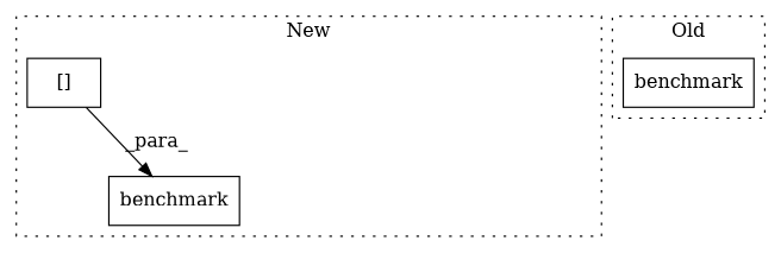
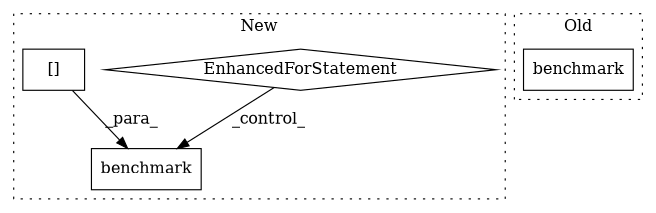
  digraph {
    node [a=32 l="10,1" shape=box]
    n1 [label=benchmark s="2834,2860"]
+   n2 [a=70 l="53,2" label=EnhancedForStatement s="2693,2763" shape=diamond]
    n3 [a=2 l="3,1" label="[]" s="2844,2852"]
    n4 [label=benchmark s="1298,1331"]
    subgraph cluster_1 {
      label=New
      style=dotted
      n1
+     n2
      n3
    }
    subgraph cluster_2 {
      label=Old
      style=dotted
      n4
    }
+   n2 -> n1 [label=_control_]
    n3 -> n1 [label=_para_]
  }
